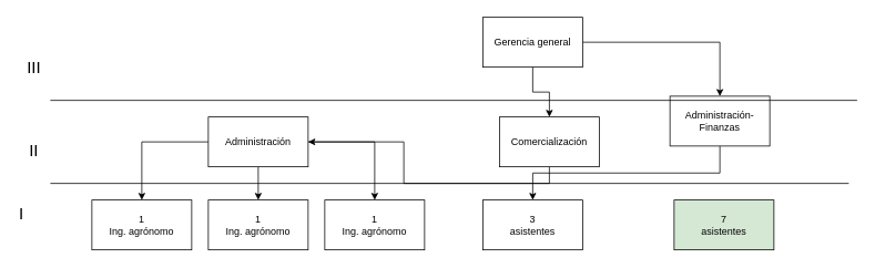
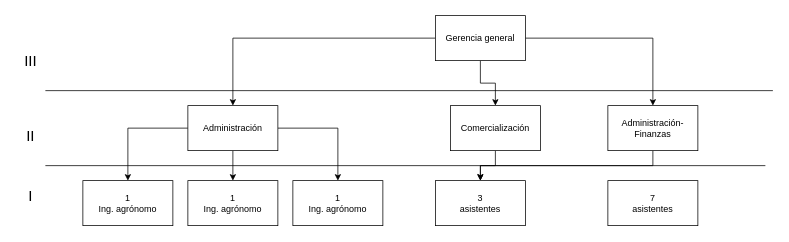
  <mxCell id="0" />
  <mxCell id="1" parent="0" />
+ <mxCell id="2" style="edgeStyle=orthogonalEdgeStyle;rounded=0;orthogonalLoop=1;jettySize=auto;html=1;exitX=0;exitY=0.5;exitDx=0;exitDy=0;entryX=0.5;entryY=0;entryDx=0;entryDy=0;" edge="1" parent="1" source="5" target="9"><mxGeometry relative="1" as="geometry" /></mxCell>
  <mxCell id="3" style="edgeStyle=orthogonalEdgeStyle;rounded=0;orthogonalLoop=1;jettySize=auto;html=1;exitX=0.5;exitY=1;exitDx=0;exitDy=0;entryX=0.5;entryY=0;entryDx=0;entryDy=0;" edge="1" parent="1" source="5" target="11"><mxGeometry relative="1" as="geometry" /></mxCell>
  <mxCell id="4" style="edgeStyle=orthogonalEdgeStyle;rounded=0;orthogonalLoop=1;jettySize=auto;html=1;exitX=1;exitY=0.5;exitDx=0;exitDy=0;entryX=0.5;entryY=0;entryDx=0;entryDy=0;" edge="1" parent="1" source="5" target="13"><mxGeometry relative="1" as="geometry" /></mxCell>
  <mxCell id="5" value="Gerencia general" style="rounded=0;whiteSpace=wrap;html=1;" vertex="1" parent="1"><mxGeometry x="580" y="20" width="120" height="60" as="geometry" /></mxCell>
  <mxCell id="6" style="edgeStyle=orthogonalEdgeStyle;rounded=0;orthogonalLoop=1;jettySize=auto;html=1;exitX=0;exitY=0.5;exitDx=0;exitDy=0;entryX=0.5;entryY=0;entryDx=0;entryDy=0;" edge="1" parent="1" source="9" target="16"><mxGeometry relative="1" as="geometry"><mxPoint x="170" y="150" as="targetPoint" /></mxGeometry></mxCell>
  <mxCell id="7" style="edgeStyle=orthogonalEdgeStyle;rounded=0;orthogonalLoop=1;jettySize=auto;html=1;exitX=1;exitY=0.5;exitDx=0;exitDy=0;entryX=0.5;entryY=0;entryDx=0;entryDy=0;" edge="1" parent="1" source="9" target="18"><mxGeometry relative="1" as="geometry"><mxPoint x="450" y="150" as="targetPoint" /></mxGeometry></mxCell>
  <mxCell id="8" style="edgeStyle=orthogonalEdgeStyle;rounded=0;orthogonalLoop=1;jettySize=auto;html=1;exitX=0.5;exitY=1;exitDx=0;exitDy=0;entryX=0.5;entryY=0;entryDx=0;entryDy=0;" edge="1" parent="1" source="9" target="17"><mxGeometry relative="1" as="geometry" /></mxCell>
  <mxCell id="9" value="Administración" style="rounded=0;whiteSpace=wrap;html=1;" vertex="1" parent="1"><mxGeometry x="250" y="140" width="120" height="60" as="geometry" /></mxCell>
- <mxCell id="10" style="edgeStyle=orthogonalEdgeStyle;rounded=0;orthogonalLoop=1;jettySize=auto;html=1;exitX=0.5;exitY=1;exitDx=0;exitDy=0;" edge="1" parent="1" source="11" target="9"><mxGeometry relative="1" as="geometry" /></mxCell>
+ <mxCell id="10" style="edgeStyle=orthogonalEdgeStyle;rounded=0;orthogonalLoop=1;jettySize=auto;html=1;exitX=0.5;exitY=1;exitDx=0;exitDy=0;entryX=0.5;entryY=0;entryDx=0;entryDy=0;" edge="1" parent="1" source="11" target="14"><mxGeometry relative="1" as="geometry" /></mxCell>
  <mxCell id="11" value="Comercialización" style="rounded=0;whiteSpace=wrap;html=1;" vertex="1" parent="1"><mxGeometry x="600" y="140" width="120" height="60" as="geometry" /></mxCell>
  <mxCell id="12" style="edgeStyle=orthogonalEdgeStyle;rounded=0;orthogonalLoop=1;jettySize=auto;html=1;exitX=0.5;exitY=1;exitDx=0;exitDy=0;" edge="1" parent="1" source="13" target="14"><mxGeometry relative="1" as="geometry" /></mxCell>
- <mxCell id="13" value="Administración-Finanzas" style="rounded=0;whiteSpace=wrap;html=1;" vertex="1" parent="1"><mxGeometry x="805" y="115" width="120" height="60" as="geometry" /></mxCell>
+ <mxCell id="13" value="Administración-Finanzas" style="rounded=0;whiteSpace=wrap;html=1;" vertex="1" parent="1"><mxGeometry x="810" y="140" width="120" height="60" as="geometry" /></mxCell>
  <mxCell id="14" value="&lt;div&gt;3&lt;/div&gt;&lt;div&gt;asistentes&lt;/div&gt;" style="rounded=0;whiteSpace=wrap;html=1;" vertex="1" parent="1"><mxGeometry x="580" y="240" width="120" height="60" as="geometry" /></mxCell>
- <mxCell id="15" value="7&lt;div&gt;asistentes&lt;/div&gt;" style="rounded=0;whiteSpace=wrap;html=1;fillColor=#d5e8d4;" vertex="1" parent="1"><mxGeometry x="810" y="240" width="120" height="60" as="geometry" /></mxCell>
+ <mxCell id="15" value="7&lt;div&gt;asistentes&lt;/div&gt;" style="rounded=0;whiteSpace=wrap;html=1;" vertex="1" parent="1"><mxGeometry x="810" y="240" width="120" height="60" as="geometry" /></mxCell>
  <mxCell id="16" value="1&lt;div&gt;Ing. agrónomo&lt;/div&gt;" style="rounded=0;whiteSpace=wrap;html=1;" vertex="1" parent="1"><mxGeometry x="110" y="240" width="120" height="60" as="geometry" /></mxCell>
  <mxCell id="17" value="1&lt;div&gt;Ing. agrónomo&lt;/div&gt;" style="rounded=0;whiteSpace=wrap;html=1;" vertex="1" parent="1"><mxGeometry x="250" y="240" width="120" height="60" as="geometry" /></mxCell>
  <mxCell id="18" value="1&lt;div&gt;Ing. agrónomo&lt;/div&gt;" style="rounded=0;whiteSpace=wrap;html=1;" vertex="1" parent="1"><mxGeometry x="390" y="240" width="120" height="60" as="geometry" /></mxCell>
  <mxCell id="19" value="" style="endArrow=none;html=1;rounded=0;" edge="1" parent="1"><mxGeometry width="50" height="50" relative="1" as="geometry"><mxPoint x="60" y="120" as="sourcePoint" /><mxPoint x="1030" y="120" as="targetPoint" /></mxGeometry></mxCell>
  <mxCell id="20" value="" style="endArrow=none;html=1;rounded=0;" edge="1" parent="1"><mxGeometry width="50" height="50" relative="1" as="geometry"><mxPoint x="60" y="220" as="sourcePoint" /><mxPoint x="1020" y="220" as="targetPoint" /></mxGeometry></mxCell>
  <mxCell id="21" value="&lt;font style=&quot;font-size: 20px;&quot;&gt;III&lt;/font&gt;" style="text;html=1;align=center;verticalAlign=middle;resizable=0;points=[];autosize=1;strokeColor=none;fillColor=none;" vertex="1" parent="1"><mxGeometry x="20" y="60" width="40" height="40" as="geometry" /></mxCell>
- <mxCell id="22" value="&lt;font style=&quot;font-size: 20px;&quot;&gt;I&lt;/font&gt;" style="text;html=1;align=center;verticalAlign=middle;resizable=0;points=[];autosize=1;strokeColor=none;fillColor=none;" vertex="1" parent="1"><mxGeometry x="10" y="235" width="30" height="40" as="geometry" /></mxCell>
+ <mxCell id="22" value="&lt;font style=&quot;font-size: 20px;&quot;&gt;I&lt;/font&gt;" style="text;html=1;align=center;verticalAlign=middle;resizable=0;points=[];autosize=1;strokeColor=none;fillColor=none;" vertex="1" parent="1"><mxGeometry x="25" y="240" width="30" height="40" as="geometry" /></mxCell>
  <mxCell id="23" value="&lt;font style=&quot;font-size: 20px;&quot;&gt;II&lt;/font&gt;" style="text;html=1;align=center;verticalAlign=middle;resizable=0;points=[];autosize=1;strokeColor=none;fillColor=none;" vertex="1" parent="1"><mxGeometry x="25" y="160" width="30" height="40" as="geometry" /></mxCell>
